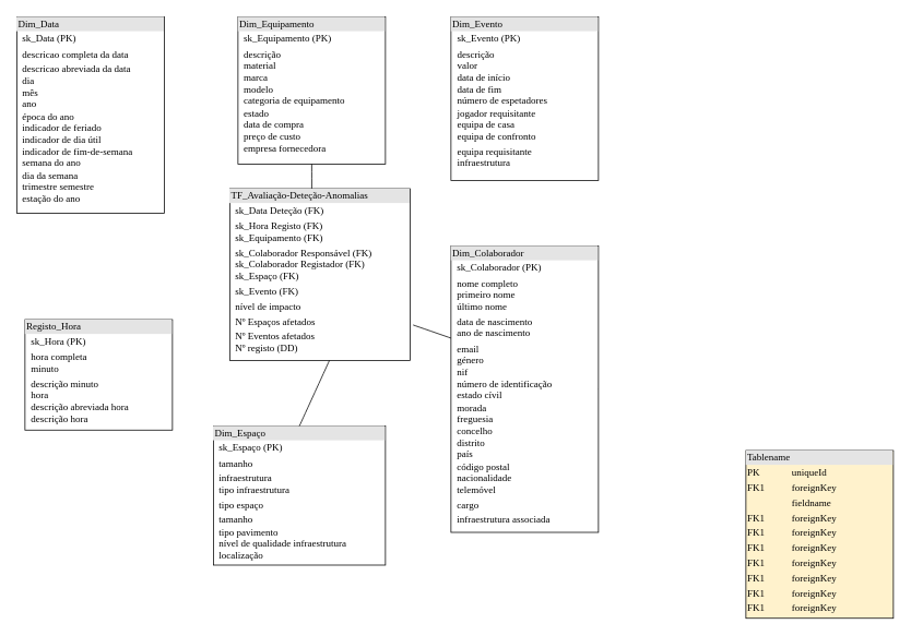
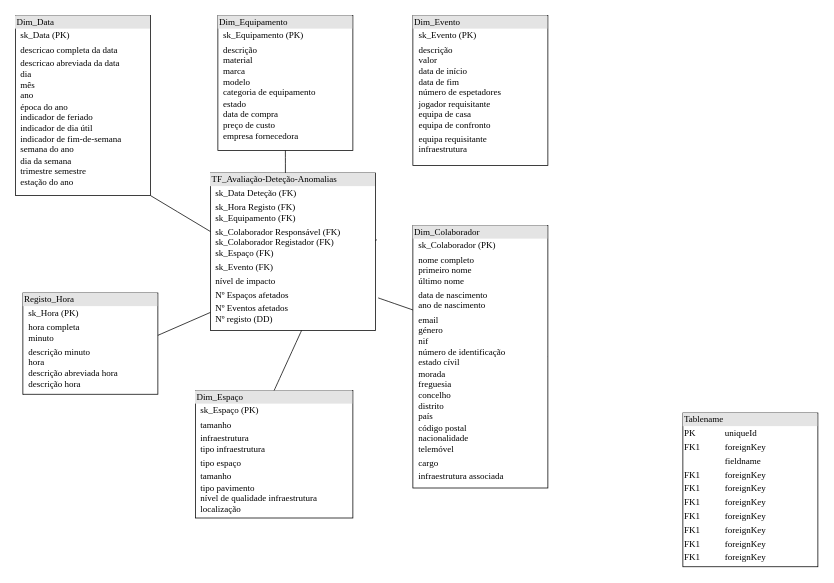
  <mxCell id="0" />
  <mxCell id="1" parent="0" />
  <mxCell id="2" value="&lt;div style=&quot;box-sizing: border-box ; width: 100% ; background: #e4e4e4 ; padding: 2px&quot;&gt;Dim_Equipamento&lt;/div&gt;&lt;table style=&quot;width: 100% ; font-size: 1em&quot; cellpadding=&quot;2&quot; cellspacing=&quot;0&quot;&gt;&lt;tbody&gt;&lt;tr&gt;&lt;td&gt;&lt;br&gt;&lt;/td&gt;&lt;td&gt;sk_Equipamento (PK)&lt;/td&gt;&lt;/tr&gt;&lt;tr&gt;&lt;td&gt;&lt;br&gt;&lt;/td&gt;&lt;td&gt;descrição&lt;br&gt;material&lt;br&gt;marca&lt;br&gt;modelo&lt;br&gt;categoria de equipamento&lt;br&gt;estado&lt;br&gt;data de compra&lt;br&gt;preço de custo&lt;br&gt;empresa fornecedora&lt;/td&gt;&lt;/tr&gt;&lt;tr&gt;&lt;td&gt;&lt;/td&gt;&lt;td&gt;&lt;br&gt;&lt;/td&gt;&lt;/tr&gt;&lt;tr&gt;&lt;td&gt;&lt;br&gt;&lt;/td&gt;&lt;td&gt;&lt;br&gt;&lt;/td&gt;&lt;/tr&gt;&lt;/tbody&gt;&lt;/table&gt;" style="verticalAlign=top;align=left;overflow=fill;html=1;rounded=0;shadow=0;comic=0;labelBackgroundColor=none;strokeWidth=1;fontFamily=Verdana;fontSize=12" parent="1" vertex="1"><mxGeometry x="290" y="20" width="180" height="180" as="geometry" /></mxCell>
- <mxCell id="3" value="&lt;div style=&quot;box-sizing: border-box ; width: 100% ; background: #e4e4e4 ; padding: 2px&quot;&gt;Tablename&lt;/div&gt;&lt;table style=&quot;width: 100% ; font-size: 1em&quot; cellpadding=&quot;2&quot; cellspacing=&quot;0&quot;&gt;&lt;tbody&gt;&lt;tr&gt;&lt;td&gt;PK&lt;/td&gt;&lt;td&gt;uniqueId&lt;/td&gt;&lt;/tr&gt;&lt;tr&gt;&lt;td&gt;FK1&lt;/td&gt;&lt;td&gt;foreignKey&lt;/td&gt;&lt;/tr&gt;&lt;tr&gt;&lt;td&gt;&lt;/td&gt;&lt;td&gt;fieldname&lt;/td&gt;&lt;/tr&gt;&lt;tr&gt;&lt;td&gt;FK1&lt;br&gt;&lt;/td&gt;&lt;td&gt;foreignKey&lt;br&gt;&lt;/td&gt;&lt;/tr&gt;&lt;tr&gt;&lt;td&gt;FK1&lt;br&gt;&lt;/td&gt;&lt;td&gt;foreignKey&lt;br&gt;&lt;/td&gt;&lt;/tr&gt;&lt;tr&gt;&lt;td&gt;FK1&lt;br&gt;&lt;/td&gt;&lt;td&gt;foreignKey&lt;br&gt;&lt;/td&gt;&lt;/tr&gt;&lt;tr&gt;&lt;td&gt;FK1&lt;br&gt;&lt;/td&gt;&lt;td&gt;foreignKey&lt;br&gt;&lt;/td&gt;&lt;/tr&gt;&lt;tr&gt;&lt;td&gt;FK1&lt;br&gt;&lt;/td&gt;&lt;td&gt;foreignKey&lt;br&gt;&lt;/td&gt;&lt;/tr&gt;&lt;tr&gt;&lt;td&gt;FK1&lt;br&gt;&lt;/td&gt;&lt;td&gt;foreignKey&lt;br&gt;&lt;/td&gt;&lt;/tr&gt;&lt;tr&gt;&lt;td&gt;FK1&lt;br&gt;&lt;/td&gt;&lt;td&gt;foreignKey&lt;br&gt;&lt;/td&gt;&lt;/tr&gt;&lt;/tbody&gt;&lt;/table&gt;" style="verticalAlign=top;align=left;overflow=fill;html=1;rounded=0;shadow=0;comic=0;labelBackgroundColor=none;strokeWidth=1;fontFamily=Verdana;fontSize=12;fillColor=#fff2cc;" parent="1" vertex="1"><mxGeometry x="910" y="550" width="180" height="205" as="geometry" /></mxCell>
+ <mxCell id="3" value="&lt;div style=&quot;box-sizing: border-box ; width: 100% ; background: #e4e4e4 ; padding: 2px&quot;&gt;Tablename&lt;/div&gt;&lt;table style=&quot;width: 100% ; font-size: 1em&quot; cellpadding=&quot;2&quot; cellspacing=&quot;0&quot;&gt;&lt;tbody&gt;&lt;tr&gt;&lt;td&gt;PK&lt;/td&gt;&lt;td&gt;uniqueId&lt;/td&gt;&lt;/tr&gt;&lt;tr&gt;&lt;td&gt;FK1&lt;/td&gt;&lt;td&gt;foreignKey&lt;/td&gt;&lt;/tr&gt;&lt;tr&gt;&lt;td&gt;&lt;/td&gt;&lt;td&gt;fieldname&lt;/td&gt;&lt;/tr&gt;&lt;tr&gt;&lt;td&gt;FK1&lt;br&gt;&lt;/td&gt;&lt;td&gt;foreignKey&lt;br&gt;&lt;/td&gt;&lt;/tr&gt;&lt;tr&gt;&lt;td&gt;FK1&lt;br&gt;&lt;/td&gt;&lt;td&gt;foreignKey&lt;br&gt;&lt;/td&gt;&lt;/tr&gt;&lt;tr&gt;&lt;td&gt;FK1&lt;br&gt;&lt;/td&gt;&lt;td&gt;foreignKey&lt;br&gt;&lt;/td&gt;&lt;/tr&gt;&lt;tr&gt;&lt;td&gt;FK1&lt;br&gt;&lt;/td&gt;&lt;td&gt;foreignKey&lt;br&gt;&lt;/td&gt;&lt;/tr&gt;&lt;tr&gt;&lt;td&gt;FK1&lt;br&gt;&lt;/td&gt;&lt;td&gt;foreignKey&lt;br&gt;&lt;/td&gt;&lt;/tr&gt;&lt;tr&gt;&lt;td&gt;FK1&lt;br&gt;&lt;/td&gt;&lt;td&gt;foreignKey&lt;br&gt;&lt;/td&gt;&lt;/tr&gt;&lt;tr&gt;&lt;td&gt;FK1&lt;br&gt;&lt;/td&gt;&lt;td&gt;foreignKey&lt;br&gt;&lt;/td&gt;&lt;/tr&gt;&lt;/tbody&gt;&lt;/table&gt;" style="verticalAlign=top;align=left;overflow=fill;html=1;rounded=0;shadow=0;comic=0;labelBackgroundColor=none;strokeWidth=1;fontFamily=Verdana;fontSize=12" parent="1" vertex="1"><mxGeometry x="910" y="550" width="180" height="205" as="geometry" /></mxCell>
  <mxCell id="4" value="&lt;div style=&quot;box-sizing: border-box ; width: 100% ; background: #e4e4e4 ; padding: 2px&quot;&gt;Dim_Data&lt;/div&gt;&lt;table style=&quot;width: 100% ; font-size: 1em&quot; cellpadding=&quot;2&quot; cellspacing=&quot;0&quot;&gt;&lt;tbody&gt;&lt;tr&gt;&lt;td&gt;&lt;br&gt;&lt;/td&gt;&lt;td&gt;sk_Data (PK)&lt;/td&gt;&lt;/tr&gt;&lt;tr&gt;&lt;td&gt;&lt;br&gt;&lt;/td&gt;&lt;td&gt;descricao completa da data&lt;/td&gt;&lt;/tr&gt;&lt;tr&gt;&lt;td&gt;&lt;/td&gt;&lt;td&gt;descricao abreviada da data&lt;br&gt;dia&lt;br&gt;mês&lt;br&gt;ano&lt;br&gt;época do ano&lt;br&gt;indicador de feriado&lt;br&gt;indicador de dia útil&lt;br&gt;indicador de fim-de-semana&lt;br&gt;semana do ano&lt;br&gt;dia da semana&lt;br&gt;trimestre semestre&lt;br&gt;estação do ano&lt;br&gt;&lt;/td&gt;&lt;/tr&gt;&lt;tr&gt;&lt;td&gt;&lt;br&gt;&lt;/td&gt;&lt;td&gt;&lt;br&gt;&lt;/td&gt;&lt;/tr&gt;&lt;tr&gt;&lt;td&gt;&lt;br&gt;&lt;/td&gt;&lt;td&gt;&lt;br&gt;&lt;/td&gt;&lt;/tr&gt;&lt;/tbody&gt;&lt;/table&gt;" style="verticalAlign=top;align=left;overflow=fill;html=1;rounded=0;shadow=0;comic=0;labelBackgroundColor=none;strokeWidth=1;fontFamily=Verdana;fontSize=12" parent="1" vertex="1"><mxGeometry x="20" y="20" width="180" height="240" as="geometry" /></mxCell>
  <mxCell id="5" value="&lt;div style=&quot;box-sizing: border-box ; width: 100% ; background: #e4e4e4 ; padding: 2px&quot;&gt;Dim_Evento&lt;/div&gt;&lt;table style=&quot;width: 100% ; font-size: 1em&quot; cellpadding=&quot;2&quot; cellspacing=&quot;0&quot;&gt;&lt;tbody&gt;&lt;tr&gt;&lt;td&gt;&lt;br&gt;&lt;/td&gt;&lt;td&gt;sk_Evento (PK)&lt;/td&gt;&lt;/tr&gt;&lt;tr&gt;&lt;td&gt;&lt;br&gt;&lt;/td&gt;&lt;td&gt;descrição&lt;br&gt;valor&lt;br&gt;data de início&lt;br&gt;data de fim&lt;br&gt;número de espetadores&lt;br&gt;jogador requisitante&lt;br&gt;equipa de casa&lt;br&gt;equipa de confronto&lt;/td&gt;&lt;/tr&gt;&lt;tr&gt;&lt;td&gt;&lt;/td&gt;&lt;td&gt;equipa requisitante&lt;br&gt;infraestrutura&lt;br&gt;&lt;br&gt;&lt;br&gt;&lt;/td&gt;&lt;/tr&gt;&lt;/tbody&gt;&lt;/table&gt;" style="verticalAlign=top;align=left;overflow=fill;html=1;rounded=0;shadow=0;comic=0;labelBackgroundColor=none;strokeWidth=1;fontFamily=Verdana;fontSize=12" parent="1" vertex="1"><mxGeometry x="550" y="20" width="180" height="200" as="geometry" /></mxCell>
  <mxCell id="6" value="&lt;div style=&quot;box-sizing: border-box ; width: 100% ; background: #e4e4e4 ; padding: 2px&quot;&gt;Dim_Espaço&lt;/div&gt;&lt;table style=&quot;width: 100% ; font-size: 1em&quot; cellpadding=&quot;2&quot; cellspacing=&quot;0&quot;&gt;&lt;tbody&gt;&lt;tr&gt;&lt;td&gt;&lt;br&gt;&lt;/td&gt;&lt;td&gt;sk_Espaço (PK)&lt;/td&gt;&lt;/tr&gt;&lt;tr&gt;&lt;td&gt;&lt;br&gt;&lt;/td&gt;&lt;td&gt;tamanho&lt;/td&gt;&lt;/tr&gt;&lt;tr&gt;&lt;td&gt;&lt;/td&gt;&lt;td&gt;infraestrutura&lt;br&gt;tipo infraestrutura&lt;/td&gt;&lt;/tr&gt;&lt;tr&gt;&lt;td&gt;&lt;br&gt;&lt;/td&gt;&lt;td&gt;tipo espaço&lt;/td&gt;&lt;/tr&gt;&lt;tr&gt;&lt;td&gt;&lt;br&gt;&lt;/td&gt;&lt;td&gt;tamanho&lt;br&gt;tipo pavimento&lt;br&gt;nível de qualidade infraestrutura&lt;br&gt;localização&lt;br&gt;&lt;br&gt;&lt;/td&gt;&lt;/tr&gt;&lt;tr&gt;&lt;td&gt;&lt;br&gt;&lt;/td&gt;&lt;td&gt;&lt;br&gt;&lt;/td&gt;&lt;/tr&gt;&lt;/tbody&gt;&lt;/table&gt;" style="verticalAlign=top;align=left;overflow=fill;html=1;rounded=0;shadow=0;comic=0;labelBackgroundColor=none;strokeWidth=1;fontFamily=Verdana;fontSize=12" parent="1" vertex="1"><mxGeometry x="260" y="520" width="210" height="170" as="geometry" /></mxCell>
+ <mxCell id="7" value="" style="endArrow=none;html=1;rounded=0;fontSize=12;startSize=14;endSize=14;sourcePerimeterSpacing=8;targetPerimeterSpacing=8;curved=1;exitX=1;exitY=1;exitDx=0;exitDy=0;entryX=1;entryY=1;entryDx=0;entryDy=0;" edge="1" parent="1" source="11" target="4"><mxGeometry width="50" height="50" relative="1" as="geometry"><mxPoint x="300" y="300" as="sourcePoint" /><mxPoint x="160" y="180" as="targetPoint" /></mxGeometry></mxCell>
  <mxCell id="8" value="" style="endArrow=none;html=1;rounded=0;fontSize=12;startSize=14;endSize=14;sourcePerimeterSpacing=8;targetPerimeterSpacing=8;curved=1;exitX=0.455;exitY=0.05;exitDx=0;exitDy=0;exitPerimeter=0;entryX=0.5;entryY=1;entryDx=0;entryDy=0;" edge="1" parent="1" source="11" target="2"><mxGeometry width="50" height="50" relative="1" as="geometry"><mxPoint x="380" y="200" as="sourcePoint" /><mxPoint x="430" y="150" as="targetPoint" /></mxGeometry></mxCell>
  <mxCell id="9" value="" style="endArrow=none;html=1;rounded=0;fontSize=12;startSize=14;endSize=14;sourcePerimeterSpacing=8;targetPerimeterSpacing=8;curved=1;exitX=0.5;exitY=0;exitDx=0;exitDy=0;entryX=0.727;entryY=0.6;entryDx=0;entryDy=0;entryPerimeter=0;" edge="1" parent="1" source="6" target="11"><mxGeometry width="50" height="50" relative="1" as="geometry"><mxPoint x="85" y="520" as="sourcePoint" /><mxPoint x="200" y="470" as="targetPoint" /></mxGeometry></mxCell>
+ <mxCell id="10" value="" style="endArrow=none;html=1;rounded=0;fontSize=12;startSize=14;endSize=14;sourcePerimeterSpacing=8;targetPerimeterSpacing=8;curved=1;exitX=0;exitY=1;exitDx=0;exitDy=0;entryX=1.009;entryY=0.424;entryDx=0;entryDy=0;entryPerimeter=0;" edge="1" parent="1" source="12" target="11"><mxGeometry width="50" height="50" relative="1" as="geometry"><mxPoint x="190" y="430" as="sourcePoint" /><mxPoint x="240" y="380" as="targetPoint" /></mxGeometry></mxCell>
  <mxCell id="11" value="&lt;div style=&quot;box-sizing: border-box ; width: 100% ; background: #e4e4e4 ; padding: 2px&quot;&gt;TF_Avaliação-Deteção-Anomalias&lt;/div&gt;&lt;table style=&quot;width: 100% ; font-size: 1em&quot; cellpadding=&quot;2&quot; cellspacing=&quot;0&quot;&gt;&lt;tbody&gt;&lt;tr&gt;&lt;td&gt;&lt;br&gt;&lt;/td&gt;&lt;td&gt;sk_Data Deteção (FK)&lt;/td&gt;&lt;/tr&gt;&lt;tr&gt;&lt;td&gt;&lt;br&gt;&lt;/td&gt;&lt;td&gt;sk_Hora Registo (FK)&lt;br&gt;sk_Equipamento (FK)&lt;/td&gt;&lt;/tr&gt;&lt;tr&gt;&lt;td&gt;&lt;/td&gt;&lt;td&gt;sk_Colaborador Responsável (FK)&lt;br&gt;sk_Colaborador Registador (FK)&lt;br&gt;sk_Espaço (FK)&lt;/td&gt;&lt;/tr&gt;&lt;tr&gt;&lt;td&gt;&lt;br&gt;&lt;/td&gt;&lt;td&gt;sk_Evento (FK)&lt;/td&gt;&lt;/tr&gt;&lt;tr&gt;&lt;td&gt;&lt;br&gt;&lt;/td&gt;&lt;td&gt;nível de impacto&lt;/td&gt;&lt;/tr&gt;&lt;tr&gt;&lt;td&gt;&lt;br&gt;&lt;/td&gt;&lt;td&gt;Nº Espaços afetados&lt;/td&gt;&lt;/tr&gt;&lt;tr&gt;&lt;td&gt;&lt;br&gt;&lt;/td&gt;&lt;td&gt;Nº Eventos afetados&lt;br&gt;Nº registo (DD)&lt;/td&gt;&lt;/tr&gt;&lt;tr&gt;&lt;td&gt;&lt;br&gt;&lt;/td&gt;&lt;td&gt;&lt;br&gt;&lt;/td&gt;&lt;/tr&gt;&lt;tr&gt;&lt;td&gt;&lt;br&gt;&lt;/td&gt;&lt;td&gt;&lt;br&gt;&lt;/td&gt;&lt;/tr&gt;&lt;tr&gt;&lt;td&gt;&lt;/td&gt;&lt;td&gt;&lt;br&gt;&lt;/td&gt;&lt;/tr&gt;&lt;tr&gt;&lt;td&gt;&lt;br&gt;&lt;/td&gt;&lt;td&gt;&lt;br&gt;&lt;/td&gt;&lt;/tr&gt;&lt;/tbody&gt;&lt;/table&gt;" style="verticalAlign=top;align=left;overflow=fill;html=1;rounded=0;shadow=0;comic=0;labelBackgroundColor=none;strokeWidth=1;fontFamily=Verdana;fontSize=12" parent="1" vertex="1"><mxGeometry x="280" y="230" width="220" height="210" as="geometry" /></mxCell>
  <mxCell id="12" value="&lt;div style=&quot;box-sizing:border-box;width:100%;background:#e4e4e4;padding:2px;&quot;&gt;Registo_Hora&lt;/div&gt;&lt;table style=&quot;width:100%;font-size:1em;&quot; cellpadding=&quot;2&quot; cellspacing=&quot;0&quot;&gt;&lt;tbody&gt;&lt;tr&gt;&lt;td&gt;&lt;/td&gt;&lt;td&gt;sk_Hora (PK)&lt;/td&gt;&lt;/tr&gt;&lt;tr&gt;&lt;td&gt;&lt;br&gt;&lt;/td&gt;&lt;td&gt;hora completa&lt;br&gt;minuto&lt;/td&gt;&lt;/tr&gt;&lt;tr&gt;&lt;td&gt;&lt;/td&gt;&lt;td&gt;descrição minuto&lt;br&gt;hora&lt;br&gt;descrição abreviada hora&lt;br&gt;descrição hora&lt;br&gt;&lt;/td&gt;&lt;/tr&gt;&lt;/tbody&gt;&lt;/table&gt;" style="verticalAlign=top;align=left;overflow=fill;html=1;rounded=0;shadow=0;comic=0;labelBackgroundColor=none;strokeWidth=1;fontFamily=Verdana;fontSize=12" parent="1" vertex="1"><mxGeometry x="30" y="390" width="180" height="135" as="geometry" /></mxCell>
  <mxCell id="13" value="" style="endArrow=none;html=1;rounded=0;fontSize=12;startSize=14;endSize=14;sourcePerimeterSpacing=8;targetPerimeterSpacing=8;curved=1;entryX=1;entryY=0.5;entryDx=0;entryDy=0;exitX=1.017;exitY=0.793;exitDx=0;exitDy=0;exitPerimeter=0;" edge="1" parent="1" source="11" target="14"><mxGeometry x="1" y="14" width="50" height="50" relative="1" as="geometry"><mxPoint x="500" y="430" as="sourcePoint" /><mxPoint x="540" y="560" as="targetPoint" /><mxPoint x="-4" y="14" as="offset" /></mxGeometry></mxCell>
  <mxCell id="14" value="&lt;div style=&quot;box-sizing: border-box ; width: 100% ; background: #e4e4e4 ; padding: 2px&quot;&gt;Dim_Colaborador&lt;/div&gt;&lt;table style=&quot;width: 100% ; font-size: 1em&quot; cellpadding=&quot;2&quot; cellspacing=&quot;0&quot;&gt;&lt;tbody&gt;&lt;tr&gt;&lt;td&gt;&lt;br&gt;&lt;/td&gt;&lt;td&gt;sk_Colaborador (PK)&lt;/td&gt;&lt;/tr&gt;&lt;tr&gt;&lt;td&gt;&lt;br&gt;&lt;/td&gt;&lt;td&gt;nome completo&lt;br&gt;primeiro nome&lt;br&gt;último nome&lt;/td&gt;&lt;/tr&gt;&lt;tr&gt;&lt;td&gt;&lt;/td&gt;&lt;td&gt;data de nascimento&lt;br&gt;ano de nascimento&lt;/td&gt;&lt;/tr&gt;&lt;tr&gt;&lt;td&gt;&lt;br&gt;&lt;/td&gt;&lt;td&gt;email&lt;br&gt;género&lt;br&gt;nif&lt;br&gt;número de identificação&lt;br&gt;estado cívil&lt;br&gt;morada&lt;br&gt;freguesia&lt;br&gt;concelho&lt;br&gt;distrito&lt;br&gt;país&lt;br&gt;código postal&lt;br&gt;nacionalidade&lt;br&gt;telemóvel&lt;/td&gt;&lt;/tr&gt;&lt;tr&gt;&lt;td&gt;&lt;br&gt;&lt;/td&gt;&lt;td&gt;cargo&lt;/td&gt;&lt;/tr&gt;&lt;tr&gt;&lt;td&gt;&lt;br&gt;&lt;/td&gt;&lt;td&gt;infraestrutura associada&lt;/td&gt;&lt;/tr&gt;&lt;/tbody&gt;&lt;/table&gt;" style="verticalAlign=top;align=left;overflow=fill;html=1;rounded=0;shadow=0;comic=0;labelBackgroundColor=none;strokeWidth=1;fontFamily=Verdana;fontSize=12" parent="1" vertex="1"><mxGeometry x="550" y="300" width="180" height="350" as="geometry" /></mxCell>
